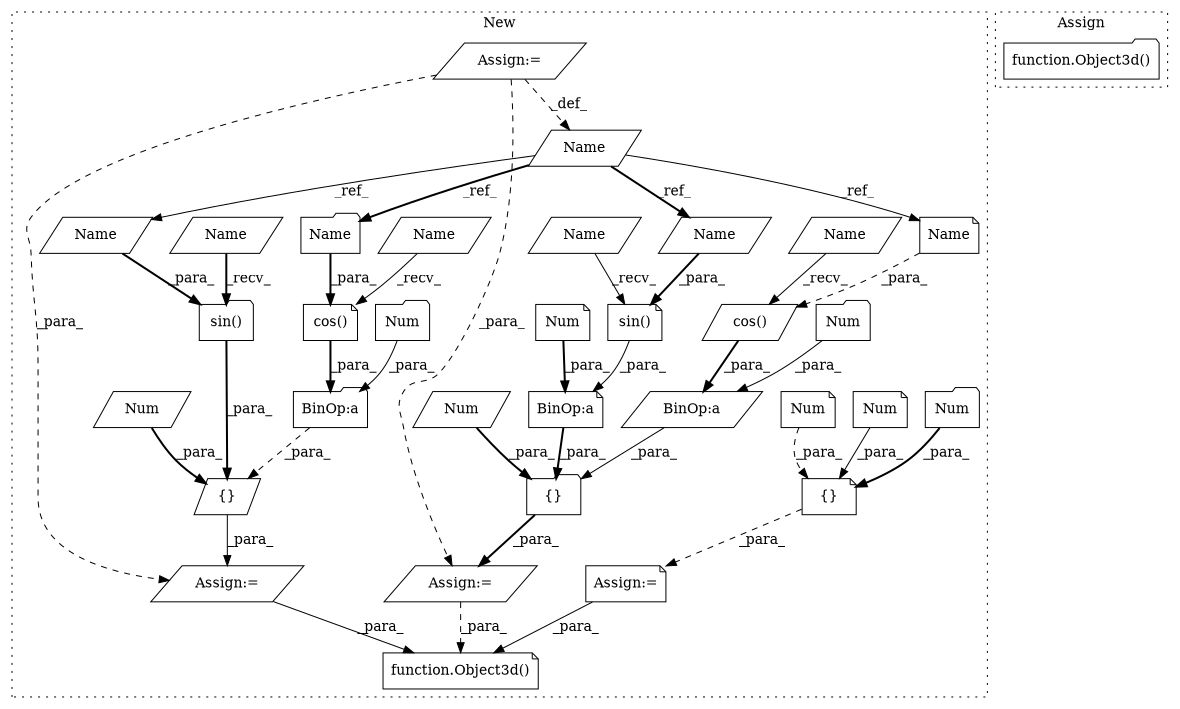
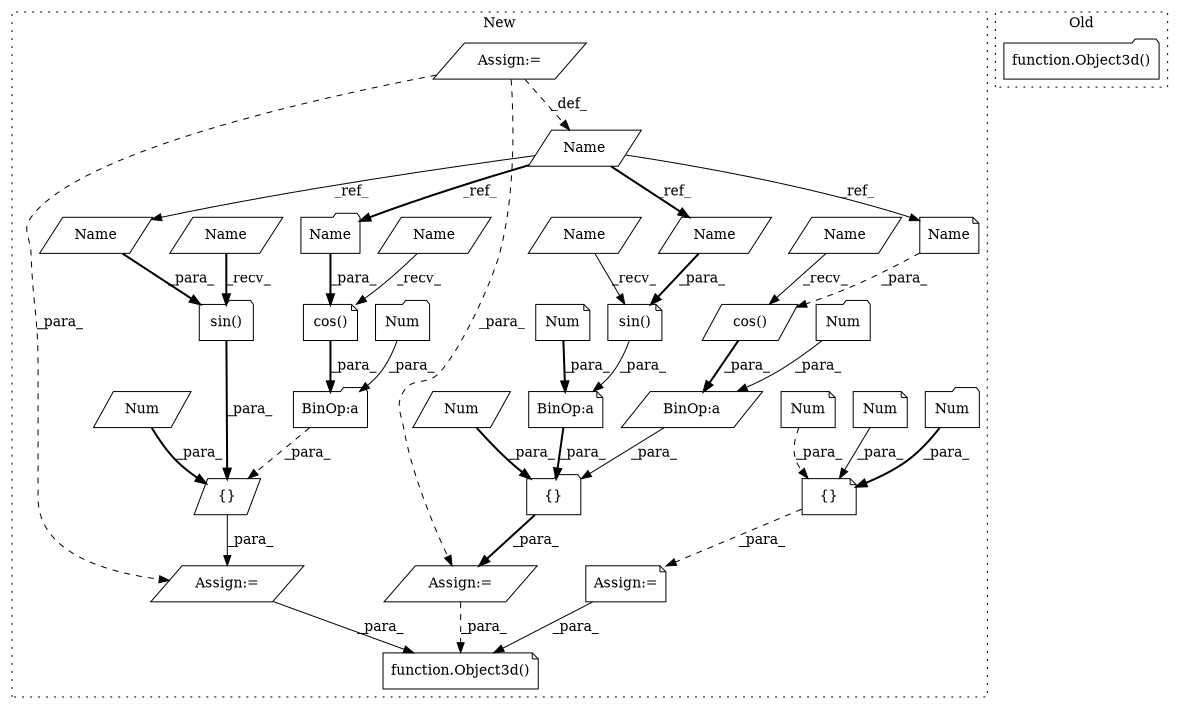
  digraph {
    node [a=87 l=2 shape=parallelogram]
    edge [style=bold]
    n1 [a=59 l="1,0" label="{}" s="2731,2762"]
    n2 [a=68 l=3 label="Assign:=" s=2488]
    n3 [a=82 l=3 label="BinOp:a" s=2734 shape=folder]
    n4 [a=82 l=3 label="BinOp:a" s=2650 shape=note]
    n5 [a=82 l=3 label="BinOp:a" s=2667]
    n6 [a=59 l="1,0" label="{}" s="2647,2683" shape=folder]
    n7 [a=75 l="9,1" label="function.Object3d()" s="2864,2909" shape=note]
    n8 [a=59 l="1,0" label="{}" s="2702,2710" shape=note]
    n9 [a=76 l=1 label=Num s=2733 shape=folder]
    n10 [a=76 l=1 label=Num s=2666 shape=folder]
    n11 [a=76 l=1 label=Num s=2761]
    n12 [a=76 l=1 label=Num s=2649 shape=note]
    n13 [a=75 l="7,1" label="cos()" s="2737,2746" shape=note]
    n14 [a=76 l=1 label=Num s=2709 shape=note]
    n15 [a=76 l=1 label=Num s=2706 shape=folder]
    n16 [a=76 l=1 label=Num s=2682]
    n17 [a=76 l=1 label=Num s=2703 shape=note]
    n18 [label=Name s=2605]
    n19 [a=75 l="7,1" label="sin()" s="2653,2662" shape=note]
    n20 [a=75 l="7,1" label="cos()" s="2670,2679"]
    n21 [a=75 l="7,1" label="sin()" s="2749,2758" shape=folder]
    n22 [a=68 l=3 label="Assign:=" s=2699 shape=note]
    n23 [a=68 l=3 label="Assign:=" s=2644]
    n24 [a=68 l=3 label="Assign:=" s=2728]
    n25 [label=Name s=2653]
    n26 [label=Name s=2670]
    n27 [label=Name s=2749]
    n28 [label=Name s=2737]
    n29 [label=Name s=2677 shape=note]
    n30 [label=Name s=2660]
    n31 [label=Name s=2756]
    n32 [label=Name s=2744 shape=folder]
    n33 [a=75 l="9,1" label="function.Object3d()" s="2397,2410" shape=folder]
    subgraph cluster_1 {
      label=New
      style=dotted
      n1
      n2
      n3
      n4
      n5
      n6
      n7
      n8
      n9
      n10
      n11
      n12
      n13
      n14
      n15
      n16
      n17
      n18
      n19
      n20
      n21
      n22
      n23
      n24
      n25
      n26
      n27
      n28
      n29
      n30
      n31
      n32
    }
    subgraph cluster_2 {
-     label=Assign
+     label=Old
      style=dotted
      n33
    }
    n1 -> n24 [label=_para_ style=solid]
    n2 -> n18 [label=_def_ style=dashed]
    n2 -> n23 [label=_para_ style=dashed]
    n2 -> n24 [label=_para_ style=dashed]
    n3 -> n1 [label=_para_ style=dashed]
    n4 -> n6 [label=_para_]
    n5 -> n6 [label=_para_ style=solid]
    n6 -> n23 [label=_para_]
    n8 -> n22 [label=_para_ style=dashed]
    n9 -> n3 [label=_para_ style=solid]
    n10 -> n5 [label=_para_ style=solid]
    n11 -> n1 [label=_para_]
    n12 -> n4 [label=_para_]
    n13 -> n3 [label=_para_]
    n14 -> n8 [label=_para_ style=dashed]
    n15 -> n8 [label=_para_]
    n16 -> n6 [label=_para_]
    n17 -> n8 [label=_para_ style=solid]
    n18 -> n29 [label=_ref_ style=solid]
    n18 -> n30 [label=_ref_]
    n18 -> n31 [label=_ref_ style=solid]
    n18 -> n32 [label=_ref_]
    n19 -> n4 [label=_para_ style=solid]
    n20 -> n5 [label=_para_]
    n21 -> n1 [label=_para_]
    n22 -> n7 [label=_para_ style=solid]
    n23 -> n7 [label=_para_ style=dashed]
    n24 -> n7 [label=_para_ style=solid]
    n25 -> n19 [label=_recv_ style=solid]
    n26 -> n20 [label=_recv_ style=solid]
    n27 -> n21 [label=_recv_]
    n28 -> n13 [label=_recv_ style=solid]
    n29 -> n20 [label=_para_ style=dashed]
    n30 -> n19 [label=_para_]
    n31 -> n21 [label=_para_]
    n32 -> n13 [label=_para_]
  }
